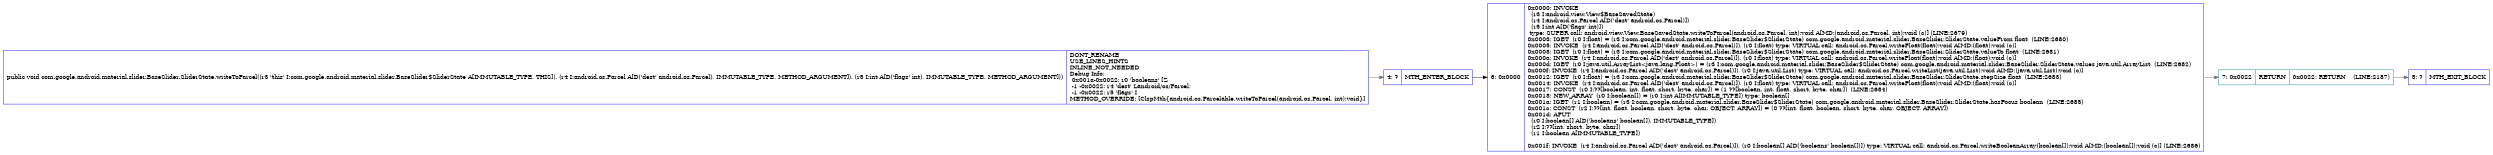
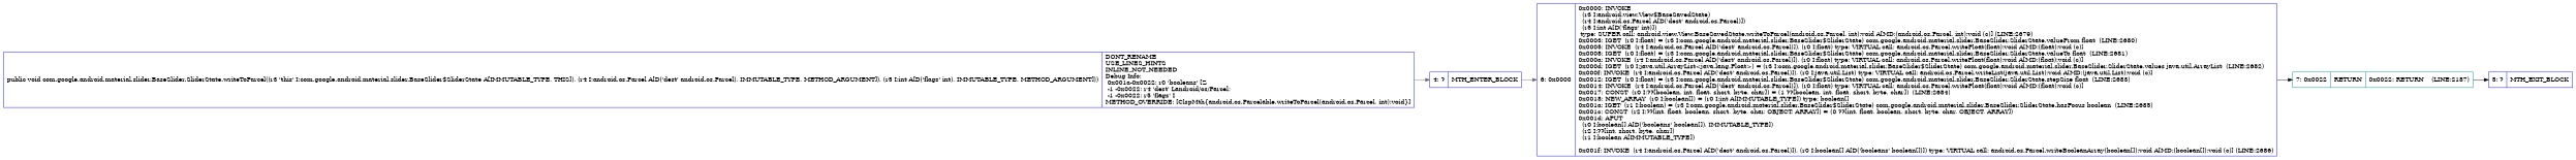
  digraph {
    rankdir=LR
    node [color=blue shape=record]
    edge [color=gray40]
    n1 [label="{4\:\ ?|MTH_ENTER_BLOCK\l}"]
    n2 [label="{6\:\ 0x0000|0x0000: INVOKE  \l  (r3 I:android.view.View$BaseSavedState)\l  (r4 I:android.os.Parcel A[D('dest' android.os.Parcel)])\l  (r5 I:int A[D('flags' int)])\l type: SUPER call: android.view.View.BaseSavedState.writeToParcel(android.os.Parcel, int):void A[MD:(android.os.Parcel, int):void (c)] (LINE:2679)\l0x0003: IGET  (r0 I:float) = (r3 I:com.google.android.material.slider.BaseSlider$SliderState) com.google.android.material.slider.BaseSlider.SliderState.valueFrom float  (LINE:2680)\l0x0005: INVOKE  (r4 I:android.os.Parcel A[D('dest' android.os.Parcel)]), (r0 I:float) type: VIRTUAL call: android.os.Parcel.writeFloat(float):void A[MD:(float):void (c)]\l0x0008: IGET  (r0 I:float) = (r3 I:com.google.android.material.slider.BaseSlider$SliderState) com.google.android.material.slider.BaseSlider.SliderState.valueTo float  (LINE:2681)\l0x000a: INVOKE  (r4 I:android.os.Parcel A[D('dest' android.os.Parcel)]), (r0 I:float) type: VIRTUAL call: android.os.Parcel.writeFloat(float):void A[MD:(float):void (c)]\l0x000d: IGET  (r0 I:java.util.ArrayList\<java.lang.Float\>) = (r3 I:com.google.android.material.slider.BaseSlider$SliderState) com.google.android.material.slider.BaseSlider.SliderState.values java.util.ArrayList  (LINE:2682)\l0x000f: INVOKE  (r4 I:android.os.Parcel A[D('dest' android.os.Parcel)]), (r0 I:java.util.List) type: VIRTUAL call: android.os.Parcel.writeList(java.util.List):void A[MD:(java.util.List):void (c)]\l0x0012: IGET  (r0 I:float) = (r3 I:com.google.android.material.slider.BaseSlider$SliderState) com.google.android.material.slider.BaseSlider.SliderState.stepSize float  (LINE:2683)\l0x0014: INVOKE  (r4 I:android.os.Parcel A[D('dest' android.os.Parcel)]), (r0 I:float) type: VIRTUAL call: android.os.Parcel.writeFloat(float):void A[MD:(float):void (c)]\l0x0017: CONST  (r0 I:??[boolean, int, float, short, byte, char]) = (1 ??[boolean, int, float, short, byte, char])  (LINE:2684)\l0x0018: NEW_ARRAY  (r0 I:boolean[]) = (r0 I:int A[IMMUTABLE_TYPE]) type: boolean[] \l0x001a: IGET  (r1 I:boolean) = (r3 I:com.google.android.material.slider.BaseSlider$SliderState) com.google.android.material.slider.BaseSlider.SliderState.hasFocus boolean  (LINE:2685)\l0x001c: CONST  (r2 I:??[int, float, boolean, short, byte, char, OBJECT, ARRAY]) = (0 ??[int, float, boolean, short, byte, char, OBJECT, ARRAY]) \l0x001d: APUT  \l  (r0 I:boolean[] A[D('booleans' boolean[]), IMMUTABLE_TYPE])\l  (r2 I:??[int, short, byte, char])\l  (r1 I:boolean A[IMMUTABLE_TYPE])\l \l0x001f: INVOKE  (r4 I:android.os.Parcel A[D('dest' android.os.Parcel)]), (r0 I:boolean[] A[D('booleans' boolean[])]) type: VIRTUAL call: android.os.Parcel.writeBooleanArray(boolean[]):void A[MD:(boolean[]):void (c)] (LINE:2686)\l}"]
    n3 [color=teal label="{7\:\ 0x0022|RETURN\l|0x0022: RETURN    (LINE:2187)\l}"]
    n4 [label="{5\:\ ?|MTH_EXIT_BLOCK\l}"]
    n5 [label="{public void com.google.android.material.slider.BaseSlider.SliderState.writeToParcel((r3 'this' I:com.google.android.material.slider.BaseSlider$SliderState A[IMMUTABLE_TYPE, THIS]), (r4 I:android.os.Parcel A[D('dest' android.os.Parcel), IMMUTABLE_TYPE, METHOD_ARGUMENT]), (r5 I:int A[D('flags' int), IMMUTABLE_TYPE, METHOD_ARGUMENT]))  | DONT_RENAME\lUSE_LINES_HINTS\lINLINE_NOT_NEEDED\lDebug Info:\l  0x001a\-0x0022: r0 'booleans' [Z\l  \-1 \-0x0022: r4 'dest' Landroid\/os\/Parcel;\l  \-1 \-0x0022: r5 'flags' I\lMETHOD_OVERRIDE: [ClspMth\{android.os.Parcelable.writeToParcel(android.os.Parcel, int):void\}]\l}"]
-   n1 -> n2 [color=black]
-   n2 -> n3
-   n3 -> n4
+   n1 -> n2
+   n2 -> n3 [color=black]
+   n3 -> n4 [color=black]
    n5 -> n1
  }
